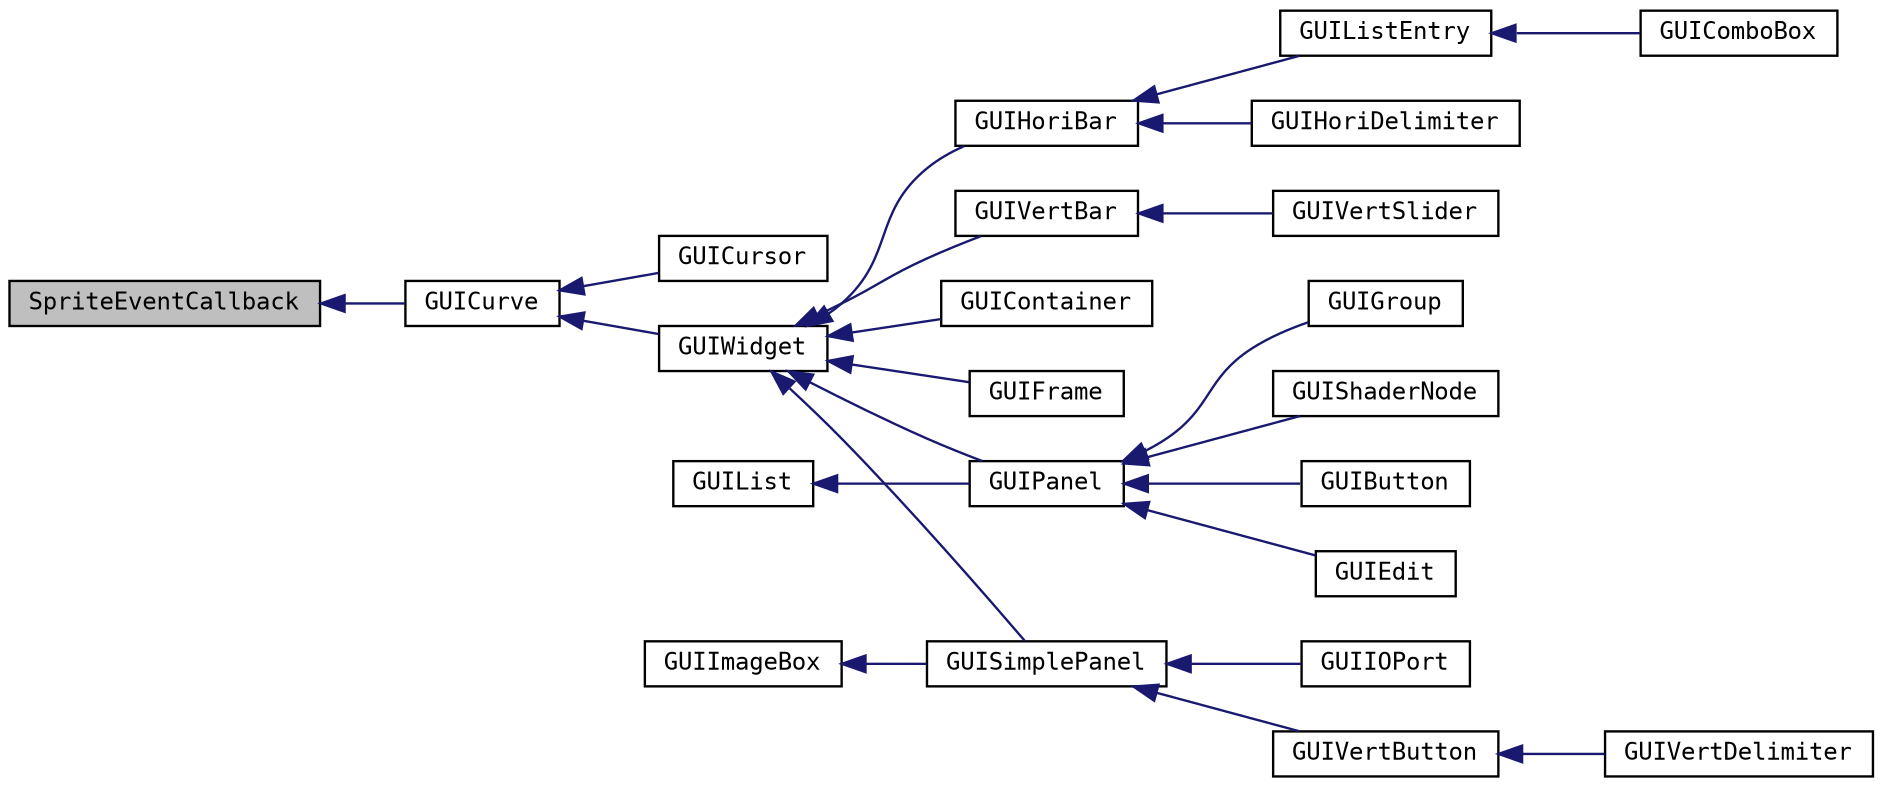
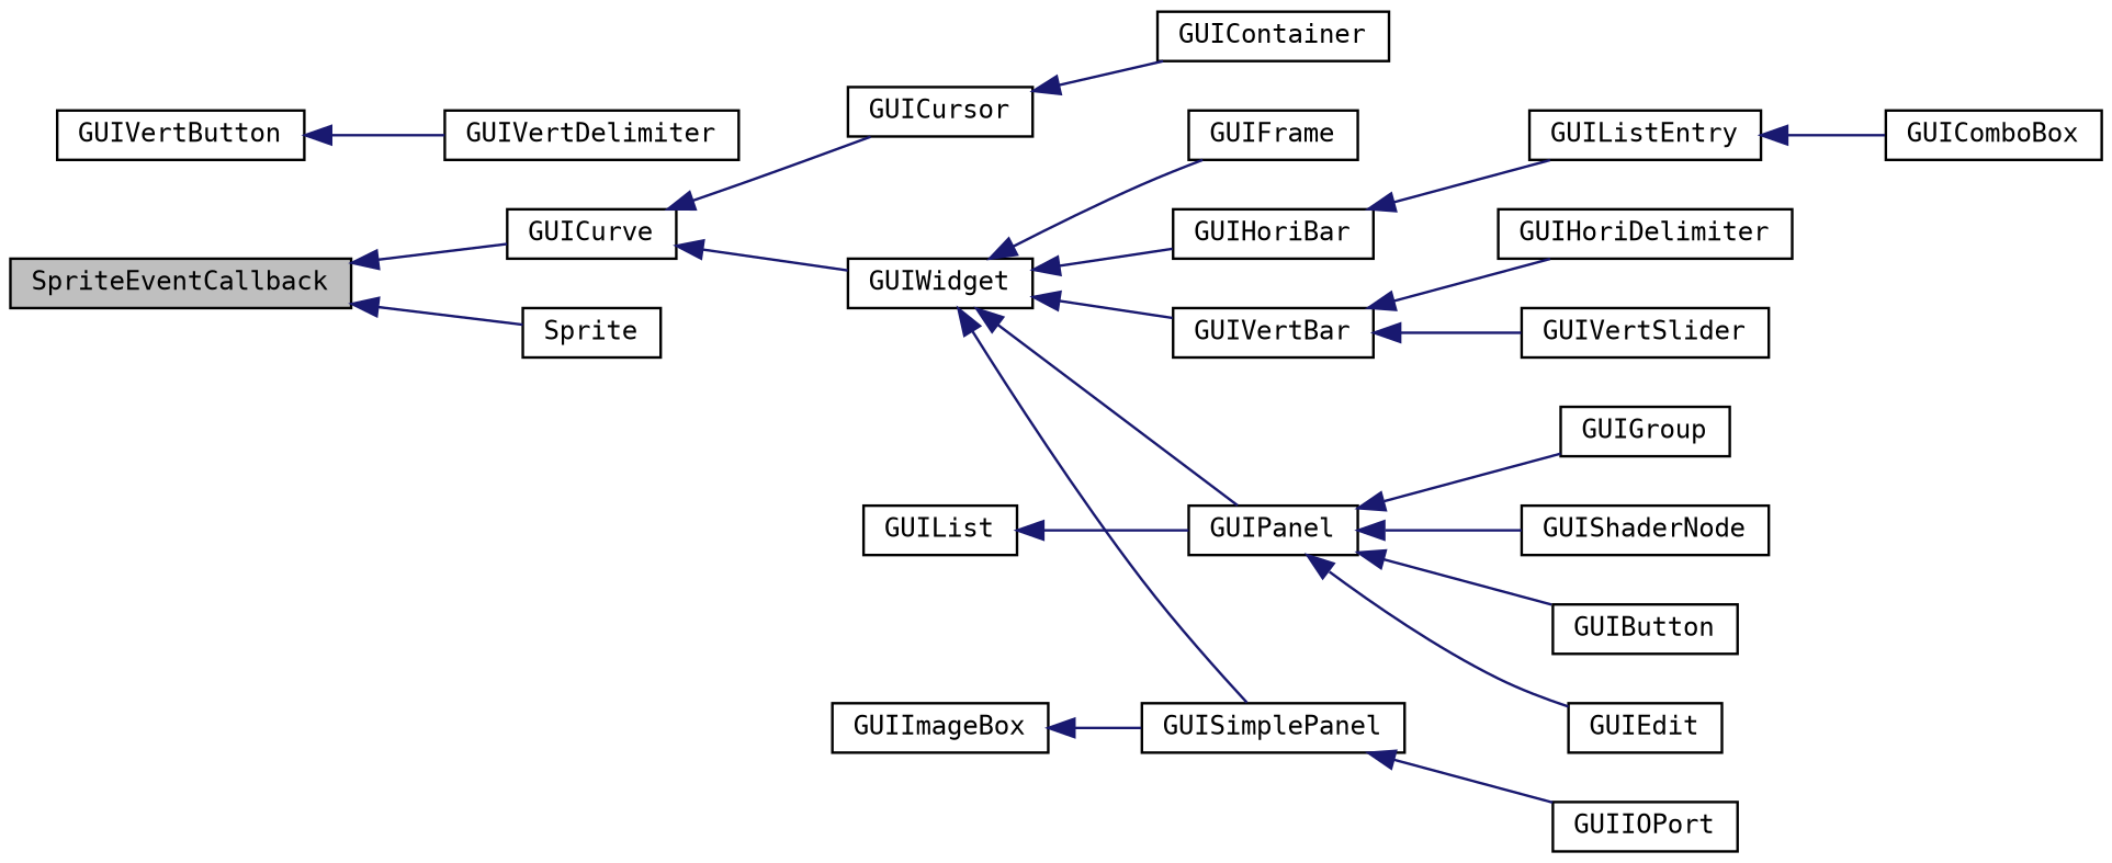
  digraph {
    fontname="DejaVu Sans Mono"
    rankdir=LR
    node [color=black fillcolor=white fontname="DejaVu Sans Mono" fontsize=10 shape=record style=filled]
    edge [color=midnightblue dir=back fontname="DejaVu Sans Mono" fontsize=10 labelfontname=Helvetica labelfontsize=10 style=solid]
    n1 [fillcolor=grey75 fontcolor=black height=0.2 label=SpriteEventCallback width=0.4]
    n2 [height=0.2 label=GUICurve width=0.4]
+   n3 [height=0.2 label=Sprite width=0.4]
    n4 [height=0.2 label=GUICursor width=0.4]
    n5 [height=0.2 label=GUIWidget width=0.4]
    n6 [height=0.2 label=GUIContainer width=0.4]
    n7 [height=0.2 label=GUIFrame width=0.4]
    n8 [height=0.2 label=GUIHoriBar width=0.4]
    n9 [height=0.2 label=GUIPanel width=0.4]
    n10 [height=0.2 label=GUISimplePanel width=0.4]
    n11 [height=0.2 label=GUIVertBar width=0.4]
    n12 [height=0.2 label=GUIHoriDelimiter width=0.4]
    n13 [height=0.2 label=GUIListEntry width=0.4]
    n14 [height=0.2 label=GUIButton width=0.4]
    n15 [height=0.2 label=GUIEdit width=0.4]
    n16 [height=0.2 label=GUIGroup width=0.4]
    n17 [height=0.2 label=GUIShaderNode width=0.4]
    n18 [height=0.2 label=GUIIOPort width=0.4]
    n19 [height=0.2 label=GUIVertButton width=0.4]
    n20 [height=0.2 label=GUIVertSlider width=0.4]
    n21 [height=0.2 label=GUIComboBox width=0.4]
    n22 [height=0.2 label=GUIList width=0.4]
    n23 [height=0.2 label=GUIImageBox width=0.4]
    n24 [height=0.2 label=GUIVertDelimiter width=0.4]
    n1 -> n2
+   n1 -> n3
    n2 -> n4
    n2 -> n5
-   n5 -> n6
+   n4 -> n6
    n5 -> n7
    n5 -> n8
    n5 -> n9
    n5 -> n10
    n5 -> n11
-   n8 -> n12
+   n11 -> n12
    n8 -> n13
    n9 -> n14
    n9 -> n15
    n9 -> n16
    n9 -> n17
    n10 -> n18
-   n10 -> n19
    n11 -> n20
    n13 -> n21
    n19 -> n24
    n22 -> n9
    n23 -> n10
  }
